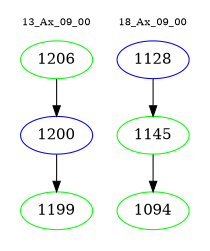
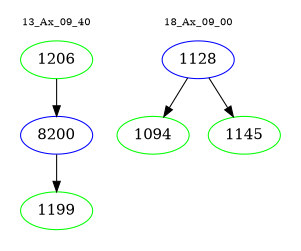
  digraph {
    node [color=green]
    edge [color=black]
-   n1 [color=blue label=1200]
+   n1 [color=blue label=8200]
    n2 [label=1199]
    n3 [label=1206]
    n4 [color=blue label=1128]
    n5 [label=1094]
    n6 [label=1145]
    subgraph cluster_1 {
      color=white
      fontsize=10
-     label="13_Ax_09_00"
+     label="13_Ax_09_40"
      n1
      n2
      n3
    }
    subgraph cluster_2 {
      color=white
      fontsize=10
      label="18_Ax_09_00"
      n4
      n5
      n6
    }
    n1 -> n2
    n3 -> n1
-   n6 -> n5
+   n4 -> n5
    n4 -> n6
  }
